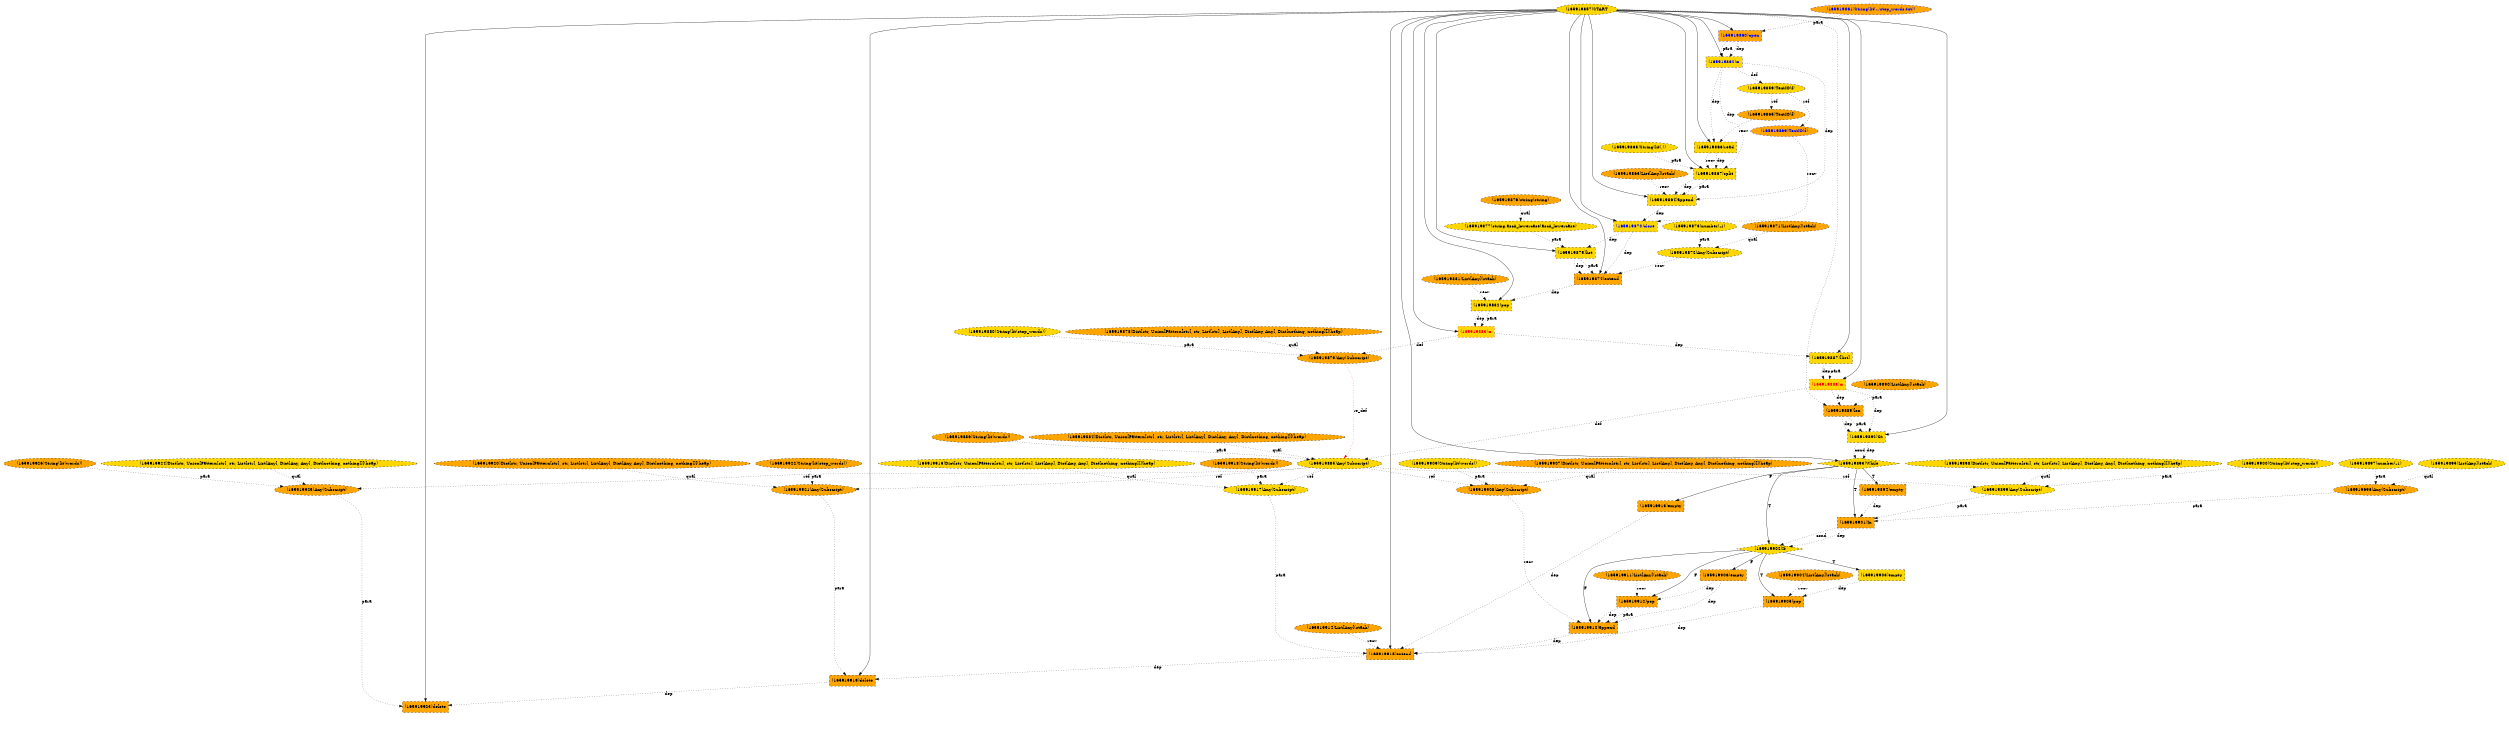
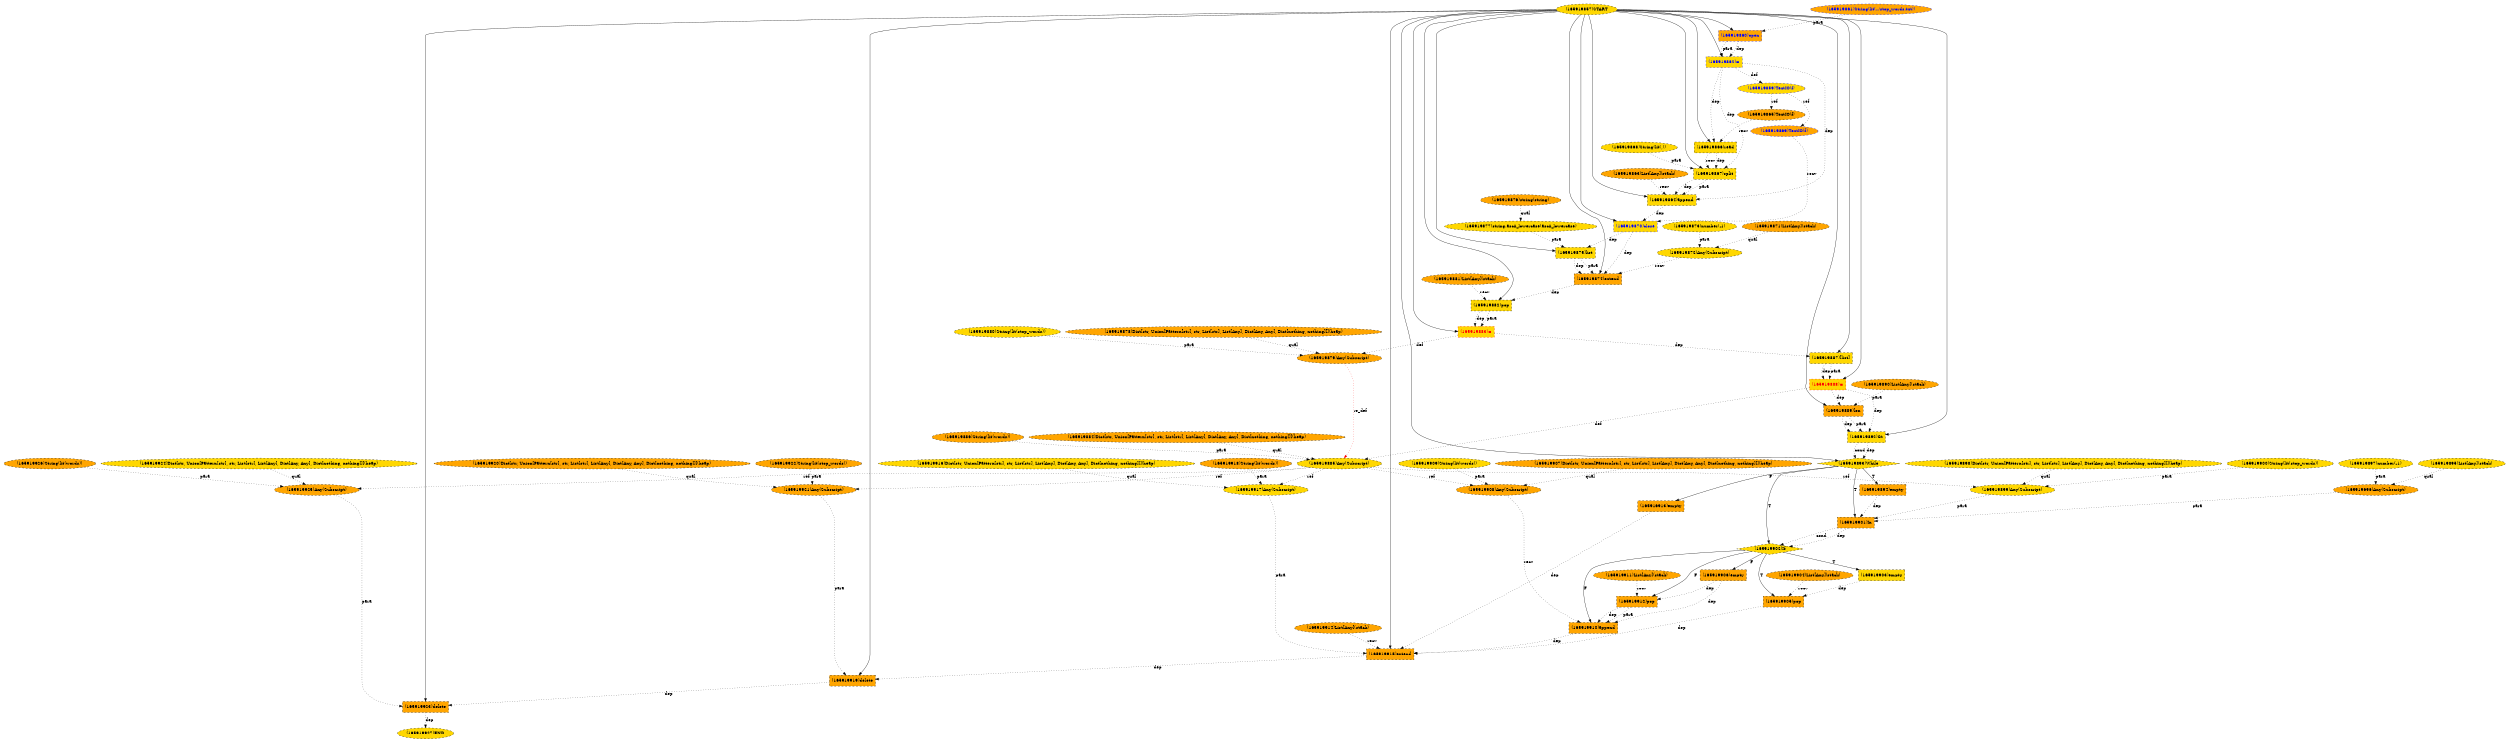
  digraph {
    node [fillcolor=orange shape=ellipse style="dashed,filled"]
    edge [style=dotted]
    n1 [fillcolor=gold label="(165919887)[list]" shape=box]
    n2 [color=red fillcolor=gold fontcolor=red label="(165919888)=" shape=box]
    n3 [fillcolor=gold label="(165919885)Any(Subscript)"]
    n4 [label="(165919889)len" shape=box]
    n5 [fillcolor=gold label="(165919892)Gt" shape=box]
    n6 [label="(165919879)Any(Subscript)"]
    n7 [label="(165919908)Any(Subscript)"]
    n8 [fillcolor=gold label="(165919899)Any(Subscript)"]
    n9 [label="(165919921)Any(Subscript)"]
    n10 [label="(165919925)Any(Subscript)"]
    n11 [fillcolor=gold label="(165919917)Any(Subscript)"]
    n12 [label="(165919894)empty" shape=box]
    n13 [label="(165919901)In" shape=box]
    n14 [fillcolor=gold label="(165919902)If" shape=diamond]
    n15 [fillcolor=gold label="(165919866)read" shape=box]
    n16 [fillcolor=gold label="(165919867)split" shape=box]
    n17 [fillcolor=gold label="(165919864)append" shape=box]
    n18 [label="(165919878)Dict[str, Union[Pattern[str], str, List[str], List[Any], Dict[Any, Any], Dict[nothing, nothing]]](heap)"]
    n19 [fillcolor=gold label="(165919895)List[Any](stack)"]
    n20 [label="(165919696)Any(Subscript)"]
    n21 [fillcolor=gold label="(165919873)number(-1)"]
    n22 [fillcolor=gold label="(165919872)Any(Subscript)"]
    n23 [label="(165919874)extend" shape=box]
    n24 [color=blue fontcolor=blue label="(165919860)open" shape=box]
    n25 [color=blue fillcolor=gold fontcolor=blue label="(165919862)=" shape=box]
-   n26 [color=blue fillcolor=gold fontcolor=black label="(165919859)TextIO(f)"]
+   n26 [color=blue fillcolor=gold fontcolor=blue label="(165919859)TextIO(f)"]
    n27 [fillcolor=gold label="(165919903)empty" shape=box]
    n28 [label="(165919905)pop" shape=box]
    n29 [label="(165919915)extend" shape=box]
    n30 [color=blue fillcolor=gold fontcolor=blue label="(165919870)close" shape=box]
    n31 [label="(165919863)List[Any](stack)"]
    n32 [label="(165919910)append" shape=box]
    n33 [label="(165919919)delete" shape=box]
    n34 [label="(165919923)delete" shape=box]
    n35 [label="(165919904)List[Any](stack)"]
    n36 [color=blue fontcolor=blue label="(165919869)TextIO(f)"]
    n37 [label="(165919865)TextIO(f)"]
+   n38 [fillcolor=gold label="(165919927)END" shape=""]
    n39 [fillcolor=gold label="(165919877)string.ascii_lowercase(ascii_lowercase)"]
    n40 [fillcolor=gold label="(165919875)list" shape=box]
    n41 [label="(165919922)String(lit(stop_words))"]
    n42 [label="(165919890)List[Any](stack)"]
    n43 [fillcolor=gold label="(165919882)pop" shape=box]
    n44 [color=blue fontcolor=blue label="(165919861)String(lit(../stop_words.txt))"]
    n45 [label="(165919881)List[Any](stack)"]
    n46 [color=red fillcolor=gold fontcolor=red label="(165919883)=" shape=box]
    n47 [label="(165919920)Dict[str, Union[Pattern[str], str, List[str], List[Any], Dict[Any, Any], Dict[nothing, nothing]]](heap)"]
    n48 [fillcolor=gold label="(165919897)number(-1)"]
    n49 [label="(165919886)String(lit(words))"]
    n50 [fillcolor=gold label="(165919900)String(lit(stop_words))"]
    n51 [label="(165919912)pop" shape=box]
    n52 [label="(165919906)empty" shape=box]
    n53 [fillcolor=gold label="(165919868)String(lit(,))"]
    n54 [fillcolor=gold label="(165919893)While" shape=diamond]
    n55 [label="(165916913)empty" shape=box]
    n56 [label="(165919884)Dict[str, Union[Pattern[str], str, List[str], List[Any], Dict[Any, Any], Dict[nothing, nothing]]](heap)"]
    n57 [fillcolor=gold label="(165919857)START" shape=""]
    n58 [label="(165919876)string(string)"]
    n59 [fillcolor=gold label="(165919880)String(lit(stop_words))"]
    n60 [fillcolor=gold label="(165919916)Dict[str, Union[Pattern[str], str, List[str], List[Any], Dict[Any, Any], Dict[nothing, nothing]]](heap)"]
    n61 [fillcolor=gold label="(165919924)Dict[str, Union[Pattern[str], str, List[str], List[Any], Dict[Any, Any], Dict[nothing, nothing]]](heap)"]
    n62 [label="(165919871)List[Any](stack)"]
    n63 [label="(165919918)String(lit(words))"]
    n64 [label="(165919926)String(lit(words))"]
    n65 [label="(165919911)List[Any](stack)"]
    n66 [fillcolor=gold label="(165919909)String(lit(words))"]
    n67 [fillcolor=gold label="(165919898)Dict[str, Union[Pattern[str], str, List[str], List[Any], Dict[Any, Any], Dict[nothing, nothing]]](heap)"]
    n68 [label="(165919914)List[Any](stack)"]
    n69 [label="(165919907)Dict[str, Union[Pattern[str], str, List[str], List[Any], Dict[Any, Any], Dict[nothing, nothing]]](heap)"]
    n1 -> n2 [label=dep]
    n1 -> n2 [label=para]
    n2 -> n3 [label=def]
    n2 -> n4 [label=dep]
    n2 -> n5 [label=dep]
    n3 -> n7 [label=ref]
    n3 -> n8 [label=ref]
    n3 -> n9 [label=ref]
    n3 -> n10 [label=ref]
    n3 -> n11 [label=ref]
    n4 -> n5 [label=dep]
    n4 -> n5 [label=para]
    n5 -> n54 [label=dep]
    n5 -> n54 [label=cond]
    n6 -> n3 [color=red label=re_def]
    n7 -> n32 [label=recv]
    n8 -> n13 [label=para]
    n9 -> n33 [label=para]
    n10 -> n34 [label=para]
    n11 -> n29 [label=para]
    n12 -> n13 [label=dep]
    n13 -> n14 [label=dep]
    n13 -> n14 [label=cond]
    n14 -> n27 [label=T style=""]
    n14 -> n28 [label=T style=""]
    n14 -> n32 [label=F style=""]
    n14 -> n51 [label=F style=""]
    n14 -> n52 [label=F style=""]
    n15 -> n16 [label=dep]
    n15 -> n16 [label=recv]
    n16 -> n17 [label=dep]
    n16 -> n17 [label=para]
    n17 -> n30 [label=dep]
    n18 -> n6 [label=qual]
    n19 -> n20 [label=qual]
    n20 -> n13 [label=para]
    n21 -> n22 [label=para]
    n22 -> n23 [label=recv]
    n23 -> n43 [label=dep]
    n24 -> n25 [label=dep]
    n24 -> n25 [label=para]
    n25 -> n15 [label=dep]
    n25 -> n16 [label=dep]
    n25 -> n17 [label=dep]
    n25 -> n26 [label=def]
    n26 -> n36 [label=ref]
    n26 -> n37 [label=ref]
    n27 -> n28 [label=dep]
    n28 -> n29 [label=dep]
    n29 -> n33 [label=dep]
    n30 -> n23 [label=dep]
    n30 -> n40 [label=dep]
    n31 -> n17 [label=recv]
    n32 -> n29 [label=dep]
    n33 -> n34 [label=dep]
+   n34 -> n38 [label=dep]
    n35 -> n28 [label=recv]
    n36 -> n30 [label=recv]
    n37 -> n15 [label=recv]
    n39 -> n40 [label=para]
    n40 -> n23 [label=dep]
    n40 -> n23 [label=para]
    n41 -> n9 [label=para]
    n42 -> n4 [label=para]
    n43 -> n46 [label=dep]
    n43 -> n46 [label=para]
    n44 -> n24 [label=para]
    n45 -> n43 [label=recv]
    n46 -> n1 [label=dep]
    n46 -> n6 [label=def]
    n47 -> n9 [label=qual]
    n48 -> n20 [label=para]
    n49 -> n3 [label=para]
    n50 -> n8 [label=para]
    n51 -> n32 [label=dep]
    n51 -> n32 [label=para]
    n52 -> n32 [label=dep]
    n52 -> n51 [label=dep]
    n53 -> n16 [label=para]
    n54 -> n12 [label=T style=""]
    n54 -> n13 [label=T style=""]
    n54 -> n14 [label=T style=""]
    n54 -> n55 [label=F style=""]
    n55 -> n29 [label=dep]
    n56 -> n3 [label=qual]
    n57 -> n1 [style=solid]
    n57 -> n2 [style=solid]
-   n57 -> n4
+   n57 -> n4 [style=solid]
    n57 -> n5 [style=solid]
    n57 -> n15 [style=solid]
    n57 -> n16 [style=solid]
    n57 -> n17 [style=solid]
    n57 -> n23 [style=solid]
    n57 -> n24 [style=solid]
    n57 -> n25 [style=solid]
    n57 -> n29 [style=solid]
    n57 -> n30 [style=solid]
    n57 -> n33 [style=solid]
    n57 -> n34 [style=solid]
    n57 -> n40 [style=solid]
    n57 -> n43 [style=solid]
    n57 -> n46 [style=solid]
    n57 -> n54 [style=solid]
    n58 -> n39 [label=qual]
    n59 -> n6 [label=para]
    n60 -> n11 [label=qual]
    n61 -> n10 [label=qual]
    n62 -> n22 [label=qual]
    n63 -> n11 [label=para]
    n64 -> n10 [label=para]
    n65 -> n51 [label=recv]
    n66 -> n7 [label=para]
    n67 -> n8 [label=qual]
    n68 -> n29 [label=recv]
    n69 -> n7 [label=qual]
  }
